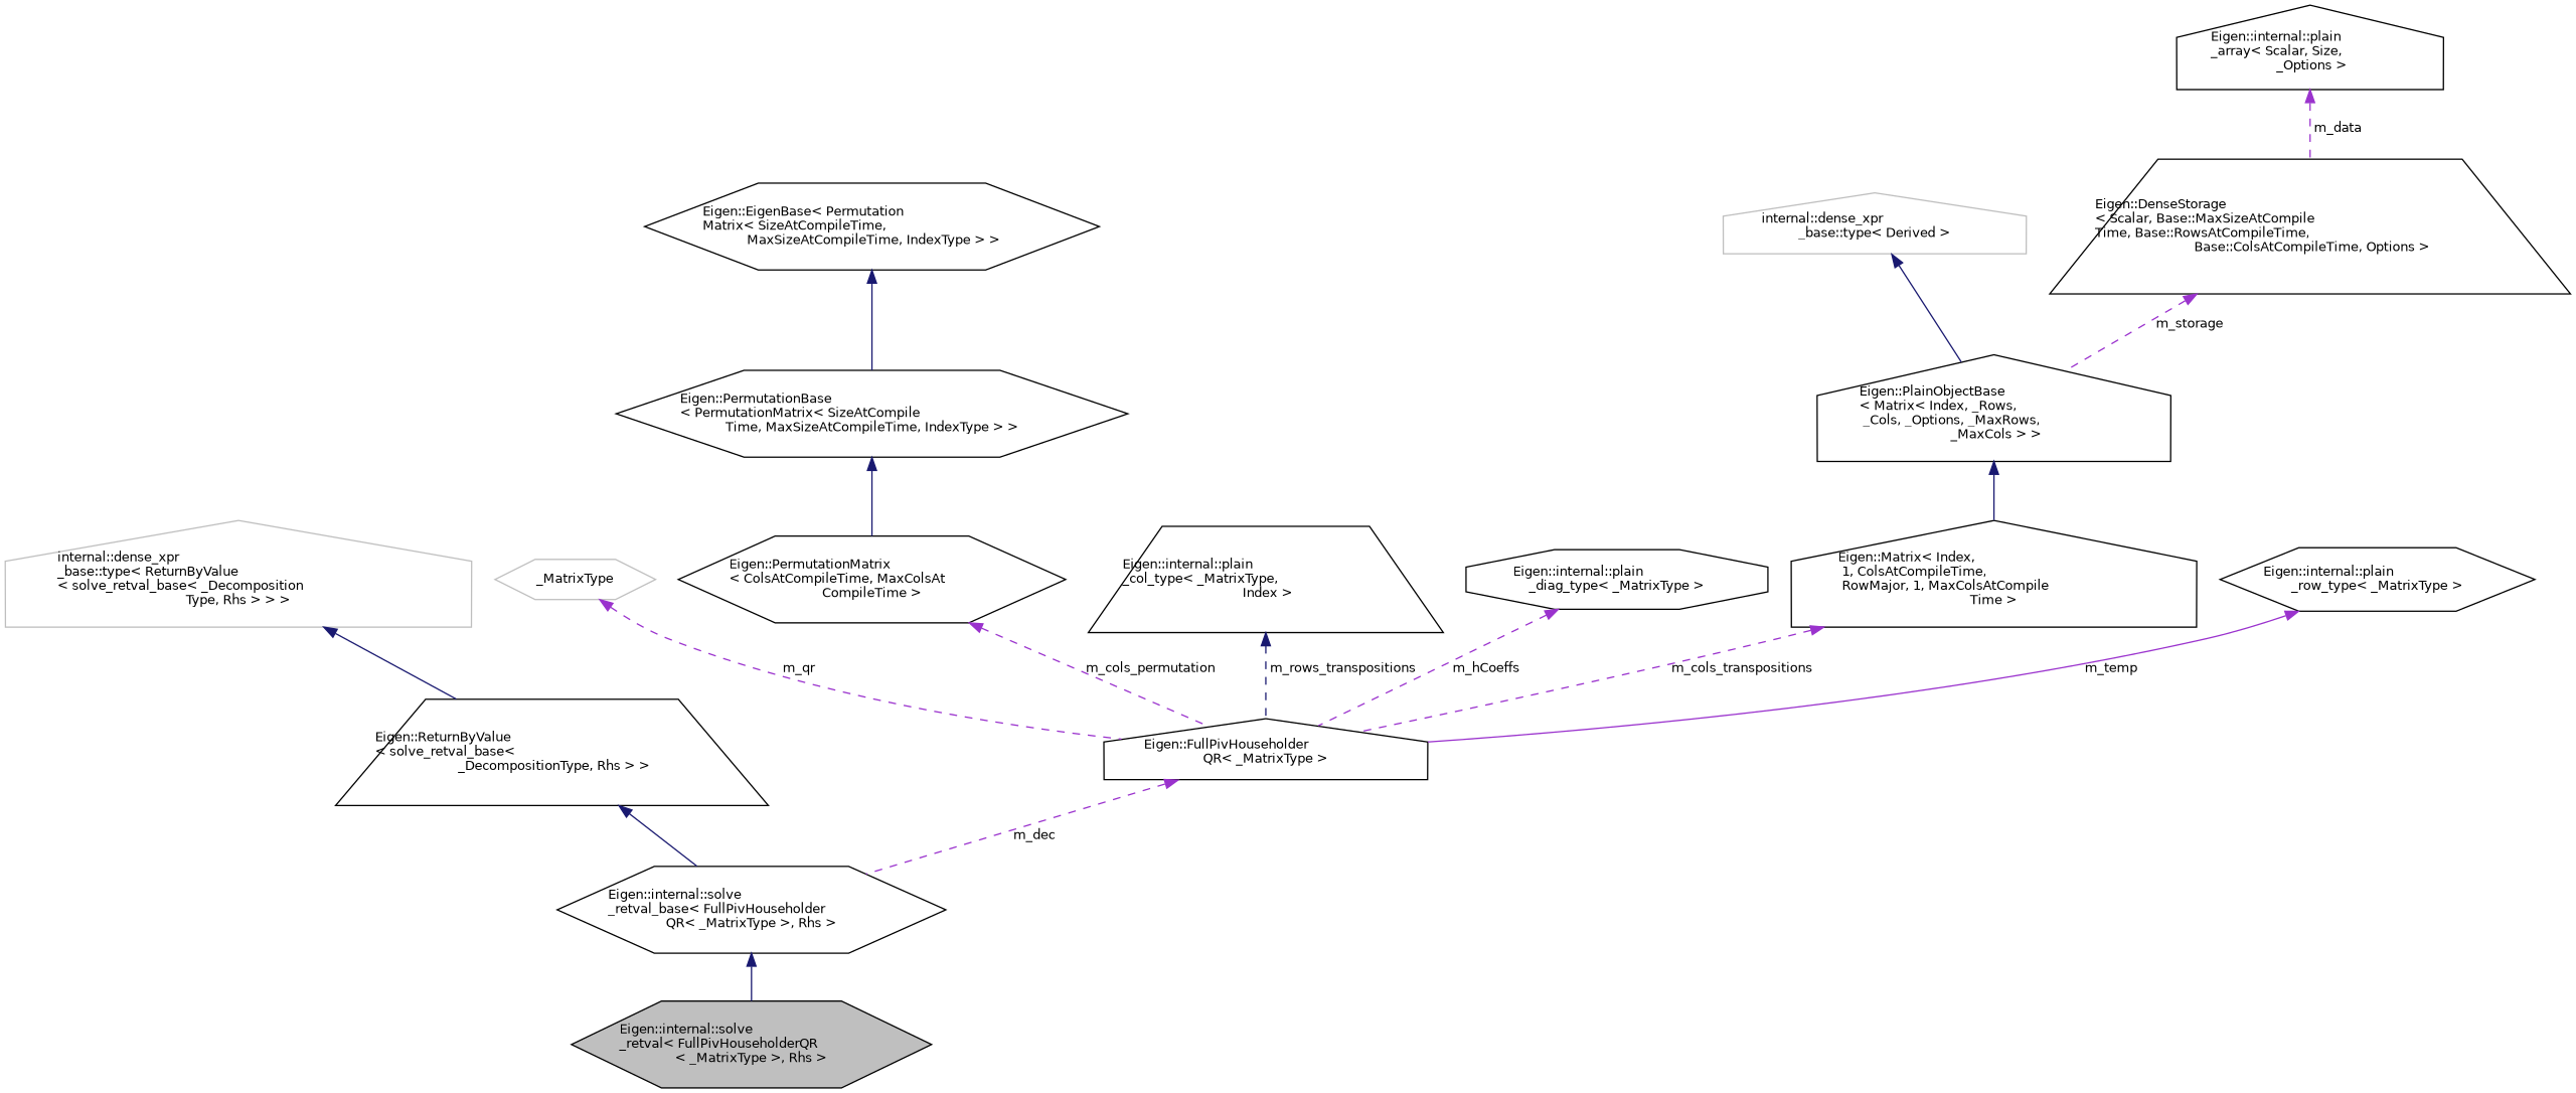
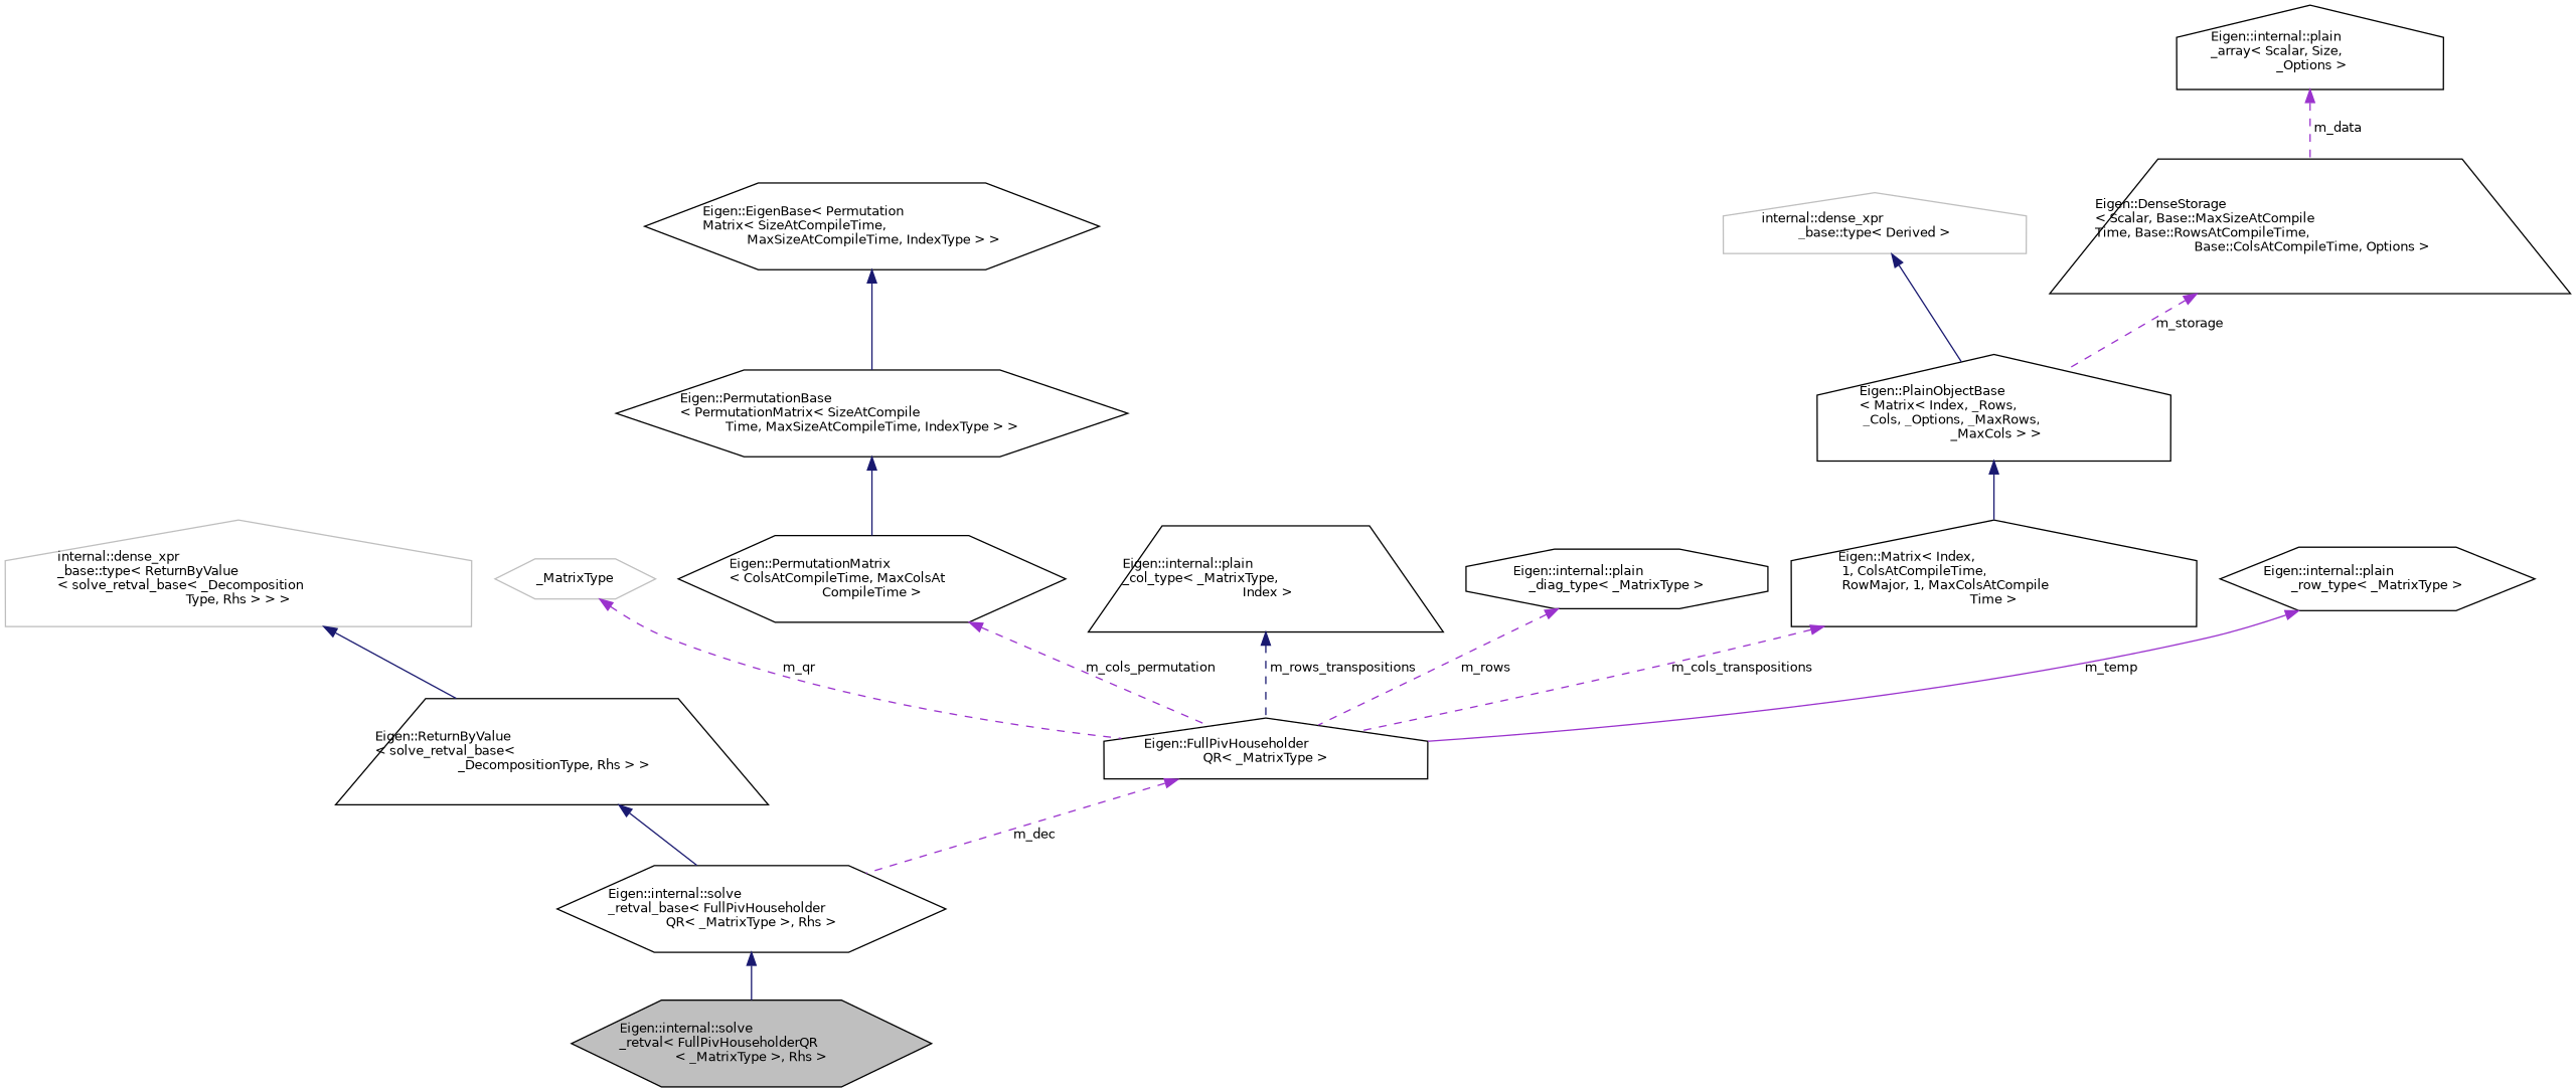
  digraph {
    rankdir=TB
    node [color=black fillcolor=white fontname=Helvetica fontsize=10 shape=hexagon style=filled]
    edge [color=midnightblue dir=back fontname=Helvetica fontsize=10 labelfontname=Helvetica labelfontsize=10 style=solid]
    n1 [fillcolor=grey75 fontcolor=black height=0.2 label="Eigen::internal::solve\l_retval\< FullPivHouseholderQR\l\< _MatrixType \>, Rhs \>" width=0.4]
    n2 [height=0.2 label="Eigen::internal::solve\l_retval_base\< FullPivHouseholder\lQR\< _MatrixType \>, Rhs \>" width=0.4]
    n3 [height=0.2 label="Eigen::ReturnByValue\l\< solve_retval_base\<\l _DecompositionType, Rhs \> \>" shape=trapezium width=0.4]
    n4 [color=grey75 height=0.2 label="internal::dense_xpr\l_base::type\< ReturnByValue\l\< solve_retval_base\< _Decomposition\lType, Rhs \> \> \>" shape=house width=0.4]
    n5 [height=0.2 label="Eigen::FullPivHouseholder\lQR\< _MatrixType \>" shape=house width=0.4]
    n6 [color=grey75 height=0.2 label=_MatrixType width=0.4]
    n7 [height=0.2 label="Eigen::PermutationMatrix\l\< ColsAtCompileTime, MaxColsAt\lCompileTime \>" width=0.4]
    n8 [height=0.2 label="Eigen::PermutationBase\l\< PermutationMatrix\< SizeAtCompile\lTime, MaxSizeAtCompileTime, IndexType \> \>" width=0.4]
    n9 [height=0.2 label="Eigen::EigenBase\< Permutation\lMatrix\< SizeAtCompileTime,\l MaxSizeAtCompileTime, IndexType \> \>" width=0.4]
    n10 [height=0.2 label="Eigen::internal::plain\l_col_type\< _MatrixType,\l Index \>" shape=trapezium width=0.4]
    n11 [height=0.2 label="Eigen::internal::plain\l_diag_type\< _MatrixType \>" shape=octagon width=0.4]
    n12 [height=0.2 label="Eigen::Matrix\< Index,\l 1, ColsAtCompileTime,\l RowMajor, 1, MaxColsAtCompile\lTime \>" shape=house width=0.4]
    n13 [height=0.2 label="Eigen::PlainObjectBase\l\< Matrix\< Index, _Rows,\l _Cols, _Options, _MaxRows,\l _MaxCols \> \>" shape=house width=0.4]
    n14 [color=grey75 height=0.2 label="internal::dense_xpr\l_base::type\< Derived \>" shape=house width=0.4]
    n15 [height=0.2 label="Eigen::DenseStorage\l\< Scalar, Base::MaxSizeAtCompile\lTime, Base::RowsAtCompileTime,\l Base::ColsAtCompileTime, Options \>" shape=trapezium width=0.4]
    n16 [height=0.2 label="Eigen::internal::plain\l_array\< Scalar, Size,\l _Options \>" shape=house width=0.4]
    n17 [height=0.2 label="Eigen::internal::plain\l_row_type\< _MatrixType \>" width=0.4]
    n2 -> n1
    n3 -> n2
    n4 -> n3
    n5 -> n2 [color=darkorchid3 label=" m_dec" style=dashed]
    n6 -> n5 [color=darkorchid3 label=" m_qr" style=dashed]
    n7 -> n5 [color=darkorchid3 label=" m_cols_permutation" style=dashed]
    n8 -> n7
    n9 -> n8
    n10 -> n5 [label=" m_rows_transpositions" style=dashed]
-   n11 -> n5 [color=darkorchid3 label=" m_hCoeffs" style=dashed]
+   n11 -> n5 [color=darkorchid3 label=" m_rows" style=dashed]
    n12 -> n5 [color=darkorchid3 label=" m_cols_transpositions" style=dashed]
    n13 -> n12
    n14 -> n13
    n15 -> n13 [color=darkorchid3 label=" m_storage" style=dashed]
    n16 -> n15 [color=darkorchid3 label=" m_data" style=dashed]
    n17 -> n5 [color=darkorchid3 label=" m_temp"]
  }
